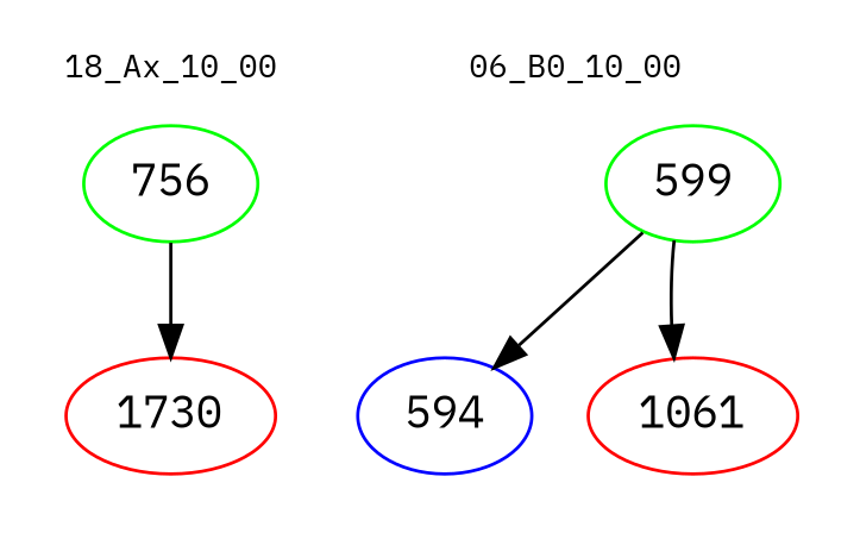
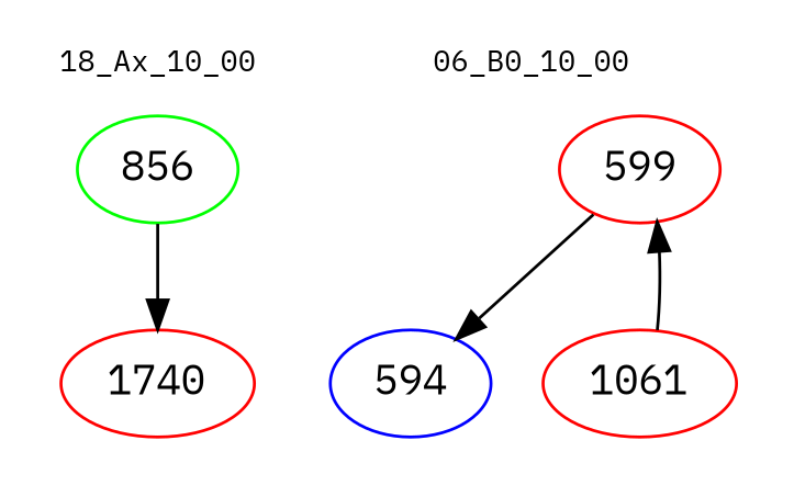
  digraph {
    fontname="IBM Plex Mono"
    node [color=green fontname="IBM Plex Mono"]
    edge [color=black fontname="IBM Plex Mono"]
-   n1 [label=756]
-   n2 [color=red label=1730]
-   n3 [label=599]
+   n1 [label=856]
+   n2 [color=red label=1740]
+   n3 [color=red label=599]
    n4 [color=blue label=594]
    n5 [color=red label=1061]
    subgraph cluster_1 {
      color=white
      fontsize=10
      label="18_Ax_10_00"
      n1
      n2
    }
    subgraph cluster_2 {
      color=white
      fontsize=10
      label="06_B0_10_00"
      n3
      n4
      n5
    }
    n1 -> n2
    n3 -> n4
-   n3 -> n5
+   n5 -> n3
  }
